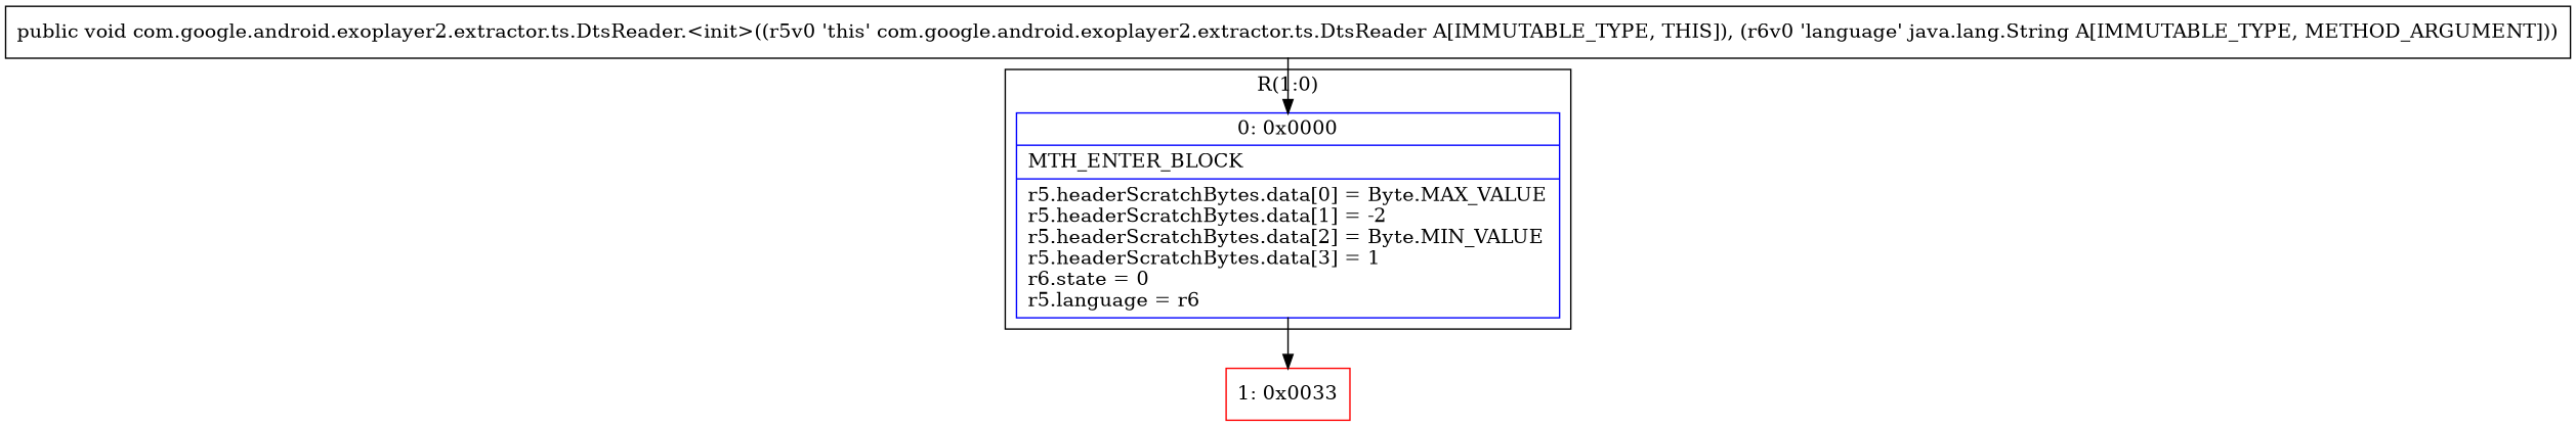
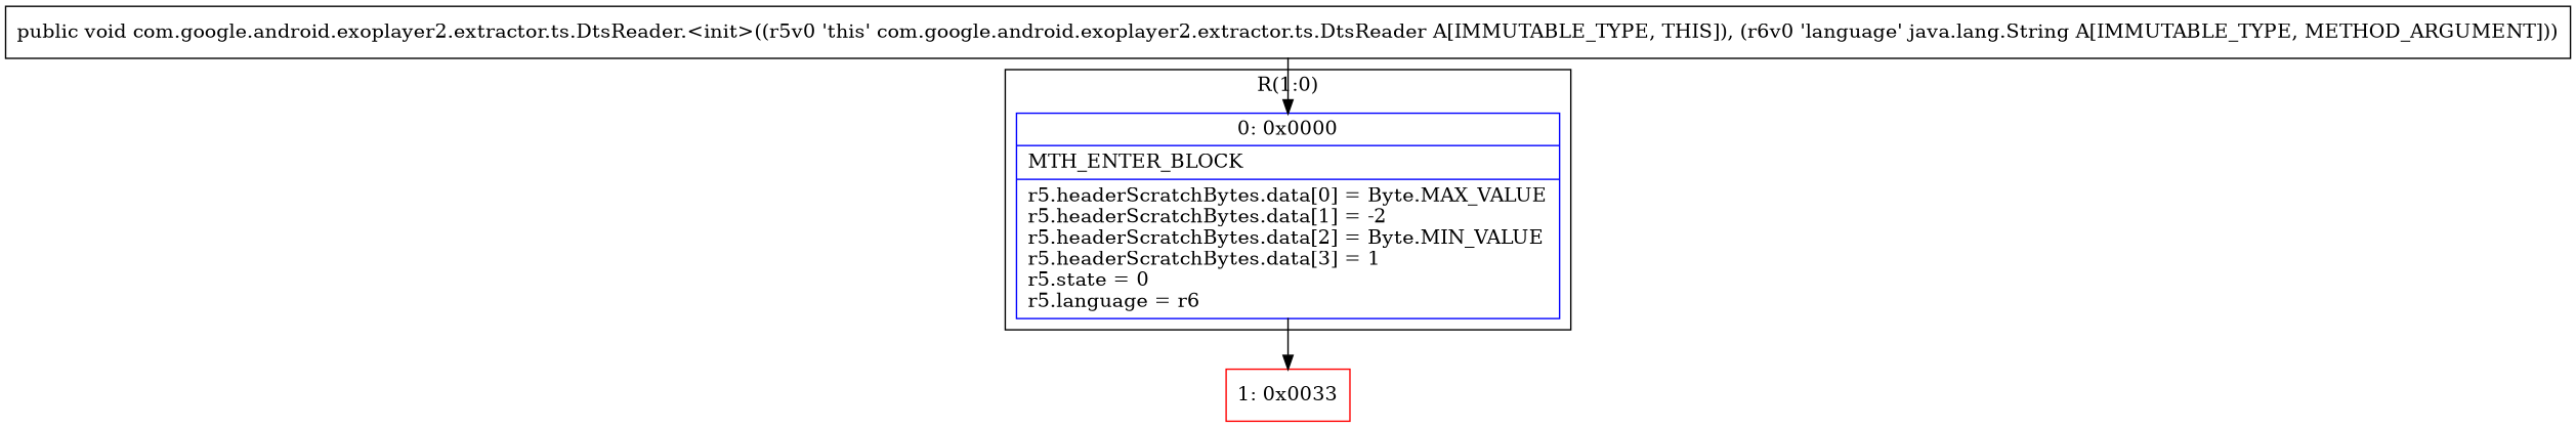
  digraph {
    node [shape=record]
-   n1 [color=blue label="{0\:\ 0x0000|MTH_ENTER_BLOCK\l|r5.headerScratchBytes.data[0] = Byte.MAX_VALUE\lr5.headerScratchBytes.data[1] = \-2\lr5.headerScratchBytes.data[2] = Byte.MIN_VALUE\lr5.headerScratchBytes.data[3] = 1\lr6.state = 0\lr5.language = r6\l}"]
+   n1 [color=blue label="{0\:\ 0x0000|MTH_ENTER_BLOCK\l|r5.headerScratchBytes.data[0] = Byte.MAX_VALUE\lr5.headerScratchBytes.data[1] = \-2\lr5.headerScratchBytes.data[2] = Byte.MIN_VALUE\lr5.headerScratchBytes.data[3] = 1\lr5.state = 0\lr5.language = r6\l}"]
    n2 [color=red label="{1\:\ 0x0033}"]
    n3 [label="{public void com.google.android.exoplayer2.extractor.ts.DtsReader.\<init\>((r5v0 'this' com.google.android.exoplayer2.extractor.ts.DtsReader A[IMMUTABLE_TYPE, THIS]), (r6v0 'language' java.lang.String A[IMMUTABLE_TYPE, METHOD_ARGUMENT])) }"]
    subgraph cluster_1 {
      label="R(1:0)"
      n1
    }
    n1 -> n2
    n3 -> n1
  }
